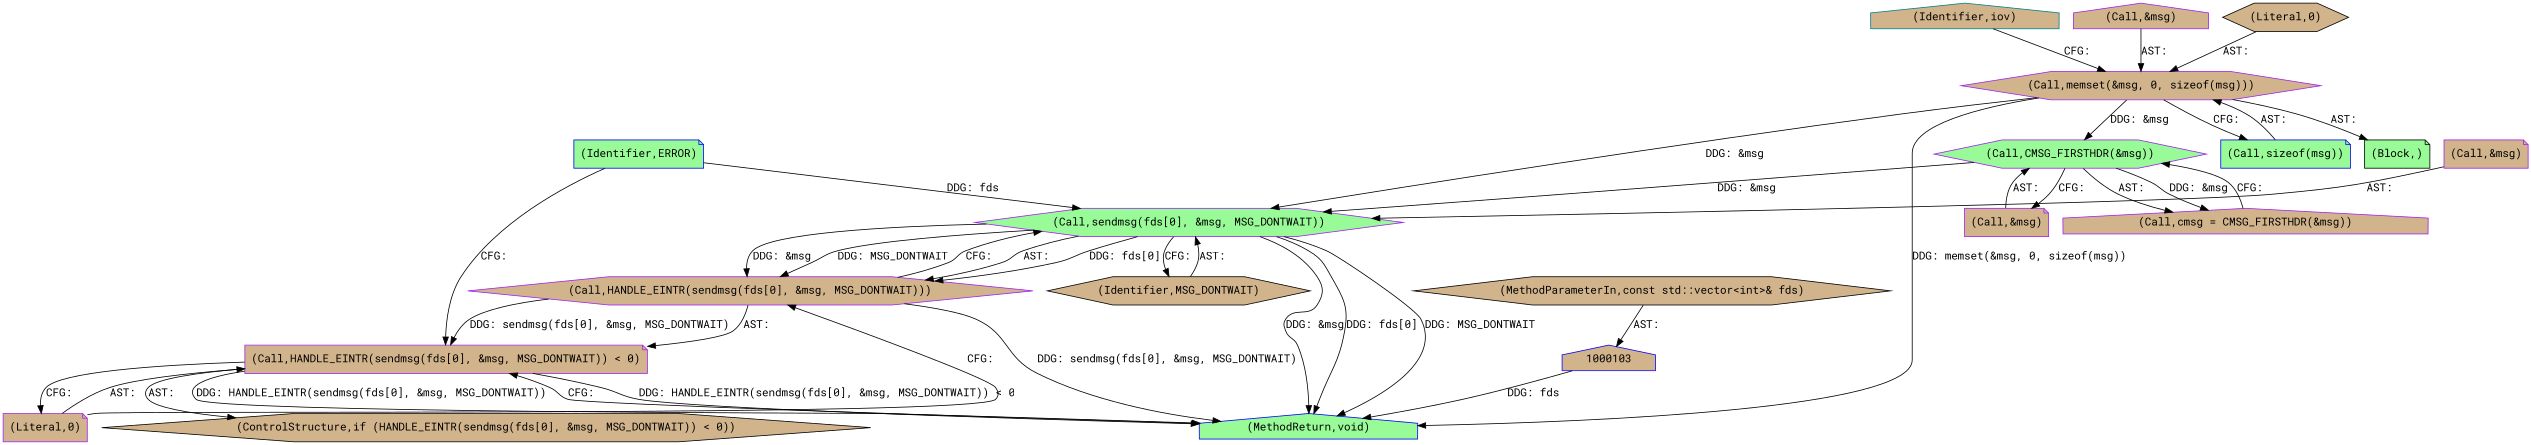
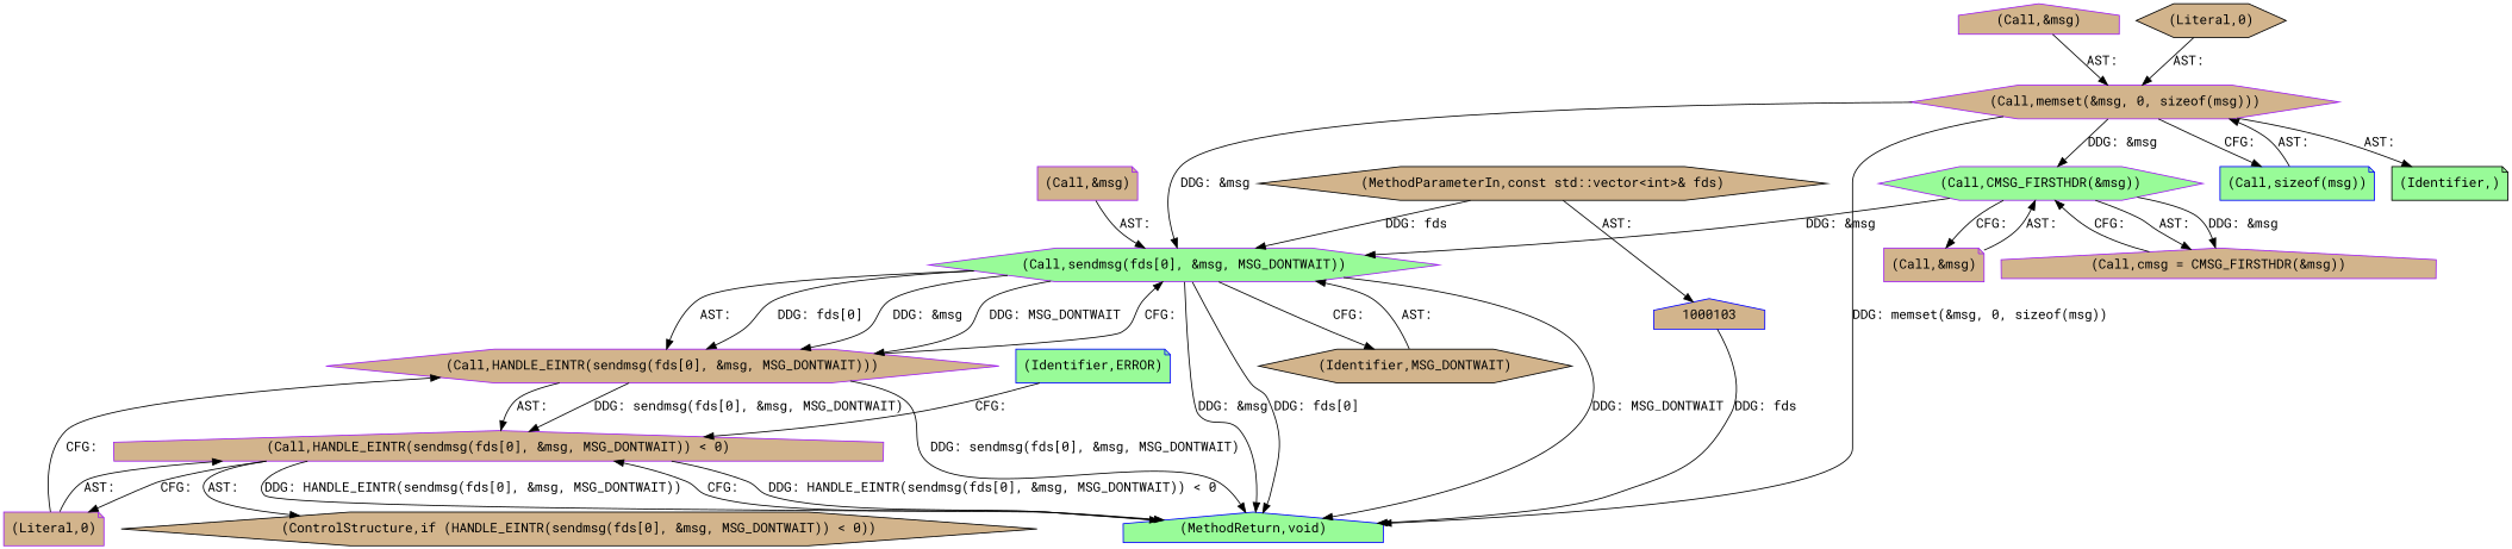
  digraph {
    fontname="Roboto Mono"
    node [color=purple fillcolor=tan fontname="Roboto Mono" shape=hexagon style=filled]
    edge [fontname="Roboto Mono"]
    n1 [fillcolor=palegreen label="(Call,sendmsg(fds[0], &msg, MSG_DONTWAIT))"]
    n2 [label="(Call,HANDLE_EINTR(sendmsg(fds[0], &msg, MSG_DONTWAIT)))"]
    n3 [color=black label="(Identifier,MSG_DONTWAIT)"]
    n4 [color=blue fillcolor=palegreen label="(MethodReturn,void)" shape=house]
-   n5 [label="(Call,HANDLE_EINTR(sendmsg(fds[0], &msg, MSG_DONTWAIT)) < 0)" shape=note]
+   n5 [label="(Call,HANDLE_EINTR(sendmsg(fds[0], &msg, MSG_DONTWAIT)) < 0)" shape=house]
    n6 [color=black label="(MethodParameterIn,const std::vector<int>& fds)"]
    1000103 [color=blue shape=house]
    n8 [fillcolor=palegreen label="(Call,CMSG_FIRSTHDR(&msg))"]
    n9 [label="(Call,cmsg = CMSG_FIRSTHDR(&msg))" shape=house]
    n10 [label="(Call,&msg)" shape=note]
    n11 [label="(Call,memset(&msg, 0, sizeof(msg)))"]
    n12 [color=blue fillcolor=palegreen label="(Call,sizeof(msg))" shape=note]
-   n13 [color=black fillcolor=palegreen label="(Block,)" shape=note]
+   n13 [color=black fillcolor=palegreen label="(Identifier,)" shape=note]
    n14 [label="(Literal,0)" shape=note]
    n15 [color=black label="(ControlStructure,if (HANDLE_EINTR(sendmsg(fds[0], &msg, MSG_DONTWAIT)) < 0))"]
    n16 [label="(Call,&msg)" shape=note]
-   n17 [color=teal label="(Identifier,iov)" shape=house]
    n18 [label="(Call,&msg)" shape=house]
    n19 [color=blue fillcolor=palegreen label="(Identifier,ERROR)" shape=note]
    n20 [color=black label="(Literal,0)"]
    n1 -> n2 [label="AST: "]
    n1 -> n2 [label="DDG: fds[0]"]
    n1 -> n2 [label="DDG: &msg"]
    n1 -> n2 [label="DDG: MSG_DONTWAIT"]
    n1 -> n3 [label="CFG: "]
    n1 -> n4 [label="DDG: &msg"]
    n1 -> n4 [label="DDG: fds[0]"]
    n1 -> n4 [label="DDG: MSG_DONTWAIT"]
    n2 -> n1 [label="CFG: "]
    n2 -> n4 [label="DDG: sendmsg(fds[0], &msg, MSG_DONTWAIT)"]
    n2 -> n5 [label="AST: "]
    n2 -> n5 [label="DDG: sendmsg(fds[0], &msg, MSG_DONTWAIT)"]
    n3 -> n1 [label="AST: "]
    n4 -> n5 [label="CFG: "]
    n5 -> n4 [label="DDG: HANDLE_EINTR(sendmsg(fds[0], &msg, MSG_DONTWAIT)) < 0"]
    n5 -> n4 [label="DDG: HANDLE_EINTR(sendmsg(fds[0], &msg, MSG_DONTWAIT))"]
    n5 -> n14 [label="CFG: "]
    n5 -> n15 [label="AST: "]
-   n19 -> n1 [label="DDG: fds"]
+   n6 -> n1 [label="DDG: fds"]
    n6 -> 1000103 [label="AST: "]
    1000103 -> n4 [label="DDG: fds"]
    n8 -> n1 [label="DDG: &msg"]
    n8 -> n9 [label="AST: "]
    n8 -> n9 [label="DDG: &msg"]
    n8 -> n10 [label="CFG: "]
    n9 -> n8 [label="CFG: "]
    n10 -> n8 [label="AST: "]
    n11 -> n1 [label="DDG: &msg"]
    n11 -> n4 [label="DDG: memset(&msg, 0, sizeof(msg))"]
    n11 -> n8 [label="DDG: &msg"]
    n11 -> n12 [label="CFG: "]
    n11 -> n13 [label="AST: "]
    n12 -> n11 [label="AST: "]
    n14 -> n2 [label="CFG: "]
    n14 -> n5 [label="AST: "]
    n16 -> n1 [label="AST: "]
-   n17 -> n11 [label="CFG: "]
    n18 -> n11 [label="AST: "]
    n19 -> n5 [label="CFG: "]
    n20 -> n11 [label="AST: "]
  }
